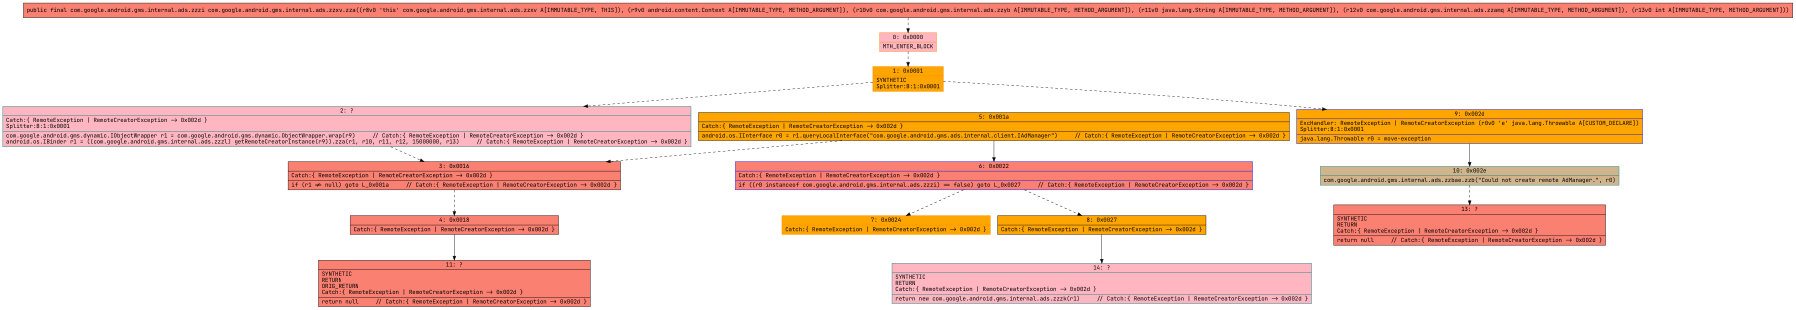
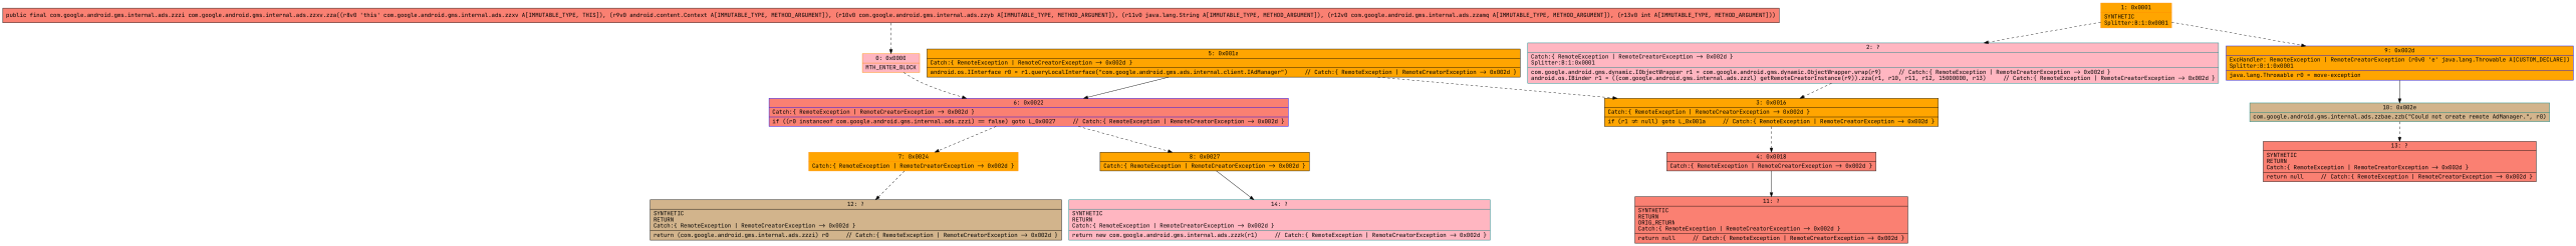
  digraph {
    fontname="JetBrains Mono"
    node [color=black fillcolor=salmon fontname="JetBrains Mono" shape=record style=filled]
    edge [fontname="JetBrains Mono" style=dashed]
    n1 [color=darkorange fillcolor=lightpink label="{0\:\ 0x0000|MTH_ENTER_BLOCK\l}"]
    n2 [color=darkorange fillcolor=orange label="{1\:\ 0x0001|SYNTHETIC\lSplitter:B:1:0x0001\l}"]
    n3 [color=teal fillcolor=lightpink label="{2\:\ ?|Catch:\{ RemoteException \| RemoteCreatorException \-\> 0x002d \}\lSplitter:B:1:0x0001\l|com.google.android.gms.dynamic.IObjectWrapper r1 = com.google.android.gms.dynamic.ObjectWrapper.wrap(r9)     \/\/ Catch:\{ RemoteException \| RemoteCreatorException \-\> 0x002d \}\landroid.os.IBinder r1 = ((com.google.android.gms.internal.ads.zzzl) getRemoteCreatorInstance(r9)).zza(r1, r10, r11, r12, 15000000, r13)     \/\/ Catch:\{ RemoteException \| RemoteCreatorException \-\> 0x002d \}\l}"]
    n4 [color=blue fillcolor=orange label="{9\:\ 0x002d|ExcHandler: RemoteException \| RemoteCreatorException (r0v0 'e' java.lang.Throwable A[CUSTOM_DECLARE])\lSplitter:B:1:0x0001\l|java.lang.Throwable r0 = move\-exception\l}"]
-   n5 [label="{3\:\ 0x0016|Catch:\{ RemoteException \| RemoteCreatorException \-\> 0x002d \}\l|if (r1 != null) goto L_0x001a     \/\/ Catch:\{ RemoteException \| RemoteCreatorException \-\> 0x002d \}\l}"]
+   n5 [fillcolor=orange label="{3\:\ 0x0016|Catch:\{ RemoteException \| RemoteCreatorException \-\> 0x002d \}\l|if (r1 != null) goto L_0x001a     \/\/ Catch:\{ RemoteException \| RemoteCreatorException \-\> 0x002d \}\l}"]
    n6 [color=teal fillcolor=tan label="{10\:\ 0x002e|com.google.android.gms.internal.ads.zzbae.zzb(\"Could not create remote AdManager.\", r0)\l}"]
    n7 [label="{4\:\ 0x0018|Catch:\{ RemoteException \| RemoteCreatorException \-\> 0x002d \}\l}"]
    n8 [label="{11\:\ ?|SYNTHETIC\lRETURN\lORIG_RETURN\lCatch:\{ RemoteException \| RemoteCreatorException \-\> 0x002d \}\l|return null     \/\/ Catch:\{ RemoteException \| RemoteCreatorException \-\> 0x002d \}\l}"]
    n9 [fillcolor=orange label="{5\:\ 0x001a|Catch:\{ RemoteException \| RemoteCreatorException \-\> 0x002d \}\l|android.os.IInterface r0 = r1.queryLocalInterface(\"com.google.android.gms.ads.internal.client.IAdManager\")     \/\/ Catch:\{ RemoteException \| RemoteCreatorException \-\> 0x002d \}\l}"]
    n10 [color=blue label="{6\:\ 0x0022|Catch:\{ RemoteException \| RemoteCreatorException \-\> 0x002d \}\l|if ((r0 instanceof com.google.android.gms.internal.ads.zzzi) == false) goto L_0x0027     \/\/ Catch:\{ RemoteException \| RemoteCreatorException \-\> 0x002d \}\l}"]
    n11 [color=darkorange fillcolor=orange label="{7\:\ 0x0024|Catch:\{ RemoteException \| RemoteCreatorException \-\> 0x002d \}\l}"]
    n12 [fillcolor=orange label="{8\:\ 0x0027|Catch:\{ RemoteException \| RemoteCreatorException \-\> 0x002d \}\l}"]
+   n13 [fillcolor=tan label="{12\:\ ?|SYNTHETIC\lRETURN\lCatch:\{ RemoteException \| RemoteCreatorException \-\> 0x002d \}\l|return (com.google.android.gms.internal.ads.zzzi) r0     \/\/ Catch:\{ RemoteException \| RemoteCreatorException \-\> 0x002d \}\l}"]
    n14 [color=teal fillcolor=lightpink label="{14\:\ ?|SYNTHETIC\lRETURN\lCatch:\{ RemoteException \| RemoteCreatorException \-\> 0x002d \}\l|return new com.google.android.gms.internal.ads.zzzk(r1)     \/\/ Catch:\{ RemoteException \| RemoteCreatorException \-\> 0x002d \}\l}"]
    n15 [label="{13\:\ ?|SYNTHETIC\lRETURN\lCatch:\{ RemoteException \| RemoteCreatorException \-\> 0x002d \}\l|return null     \/\/ Catch:\{ RemoteException \| RemoteCreatorException \-\> 0x002d \}\l}"]
    n16 [label="{public final com.google.android.gms.internal.ads.zzzi com.google.android.gms.internal.ads.zzxv.zza((r8v0 'this' com.google.android.gms.internal.ads.zzxv A[IMMUTABLE_TYPE, THIS]), (r9v0 android.content.Context A[IMMUTABLE_TYPE, METHOD_ARGUMENT]), (r10v0 com.google.android.gms.internal.ads.zzyb A[IMMUTABLE_TYPE, METHOD_ARGUMENT]), (r11v0 java.lang.String A[IMMUTABLE_TYPE, METHOD_ARGUMENT]), (r12v0 com.google.android.gms.internal.ads.zzamq A[IMMUTABLE_TYPE, METHOD_ARGUMENT]), (r13v0 int A[IMMUTABLE_TYPE, METHOD_ARGUMENT])) }"]
-   n1 -> n2
+   n1 -> n10
    n2 -> n3
    n2 -> n4
    n3 -> n5
    n4 -> n6 [style=solid]
    n5 -> n7
    n6 -> n15
    n7 -> n8 [style=solid]
    n9 -> n5
    n9 -> n10 [style=solid]
    n10 -> n11
    n10 -> n12
+   n11 -> n13
    n12 -> n14 [style=solid]
    n16 -> n1
  }
